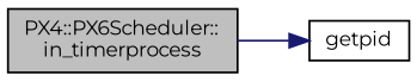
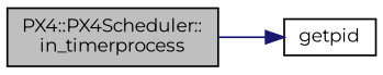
  digraph {
    rankdir=LR
    fontname=Montserrat
    node [color=black fontname=Montserrat fontsize=10 shape=record style=filled]
-   n1 [fillcolor=grey75 fontcolor=black height=0.2 label="PX4::PX6Scheduler::\lin_timerprocess" width=0.4]
+   n1 [fillcolor=grey75 fontcolor=black height=0.2 label="PX4::PX4Scheduler::\lin_timerprocess" width=0.4]
    n2 [fillcolor=white height=0.2 label=getpid width=0.4]
    n1 -> n2 [color=midnightblue fontname=Montserrat fontsize=10 labelfontname=Helvetica labelfontsize=10 style=solid]
  }
